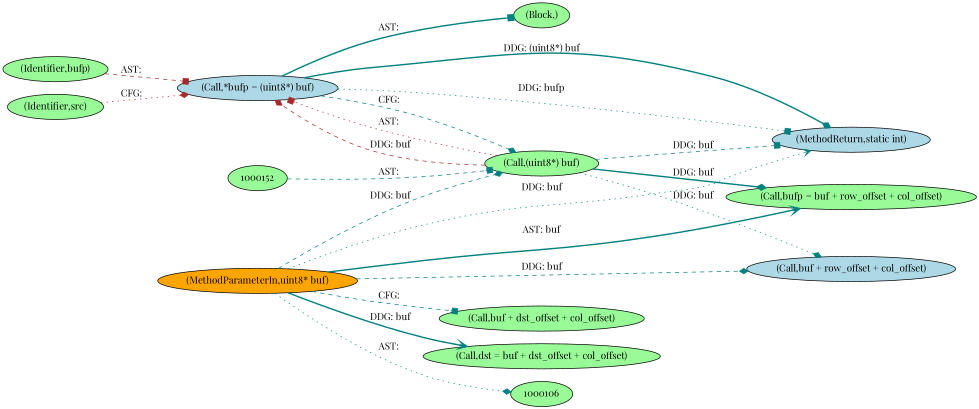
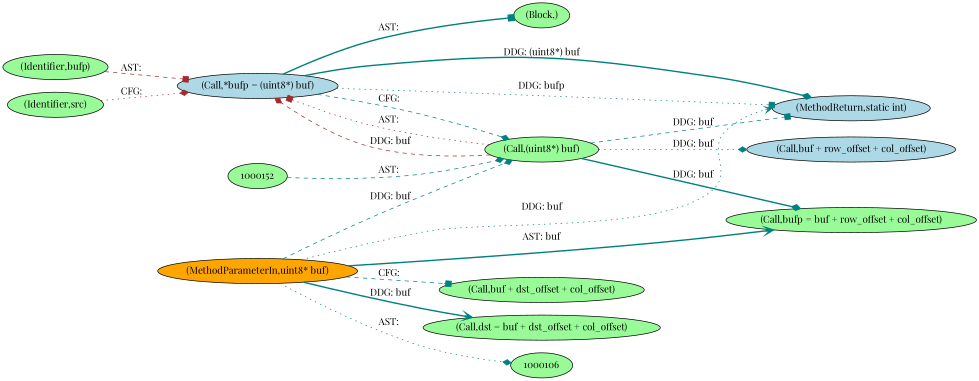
  digraph {
    fontname="Playfair Display"
    rankdir=LR
    node [fillcolor=palegreen fontname="Playfair Display" style=filled]
    edge [arrowhead=diamond color=teal fontname="Playfair Display" style=dashed]
    n1 [fillcolor=lightblue label="(Call,*bufp = (uint8*) buf)"]
    n2 [label="(Call,(uint8*) buf)"]
    n3 [fillcolor=lightblue label="(MethodReturn,static int)"]
    n4 [label="(Block,)"]
    n5 [label="(Call,bufp = buf + row_offset + col_offset)"]
    n6 [fillcolor=lightblue label="(Call,buf + row_offset + col_offset)"]
    n7 [fillcolor=orange label="(MethodParameterIn,uint8* buf)"]
    n8 [label="(Call,buf + dst_offset + col_offset)"]
    n9 [label="(Call,dst = buf + dst_offset + col_offset)"]
    1000106
    n11 [label="(Identifier,bufp)"]
    n12 [label="(Identifier,src)"]
    1000152
    n1 -> n2 [label="CFG: "]
    n1 -> n3 [label="DDG: (uint8*) buf" style=bold]
    n1 -> n3 [arrowhead=box label="DDG: bufp" style=dotted]
    n1 -> n4 [arrowhead=box label="AST: " style=bold]
    n2 -> n1 [arrowhead=box color=brown label="AST: " style=dotted]
    n2 -> n1 [color=brown label="DDG: buf"]
    n2 -> n3 [arrowhead=box label="DDG: buf"]
    n2 -> n5 [label="DDG: buf" style=bold]
    n2 -> n6 [label="DDG: buf" style=dotted]
    n7 -> n2 [label="DDG: buf"]
    n7 -> n3 [arrowhead=vee label="DDG: buf" style=dotted]
    n7 -> n5 [arrowhead=vee label="AST: buf" style=bold]
-   n7 -> n6 [label="DDG: buf"]
    n7 -> n8 [arrowhead=box label="CFG: "]
    n7 -> n9 [arrowhead=vee label="DDG: buf" style=bold]
    n7 -> 1000106 [label="AST: " style=dotted]
    n11 -> n1 [arrowhead=box color=brown label="AST: "]
    n12 -> n1 [color=brown label="CFG: " style=dotted]
-   1000152 -> n2 [arrowhead=box label="AST: "]
+   1000152 -> n2 [label="AST: "]
  }
